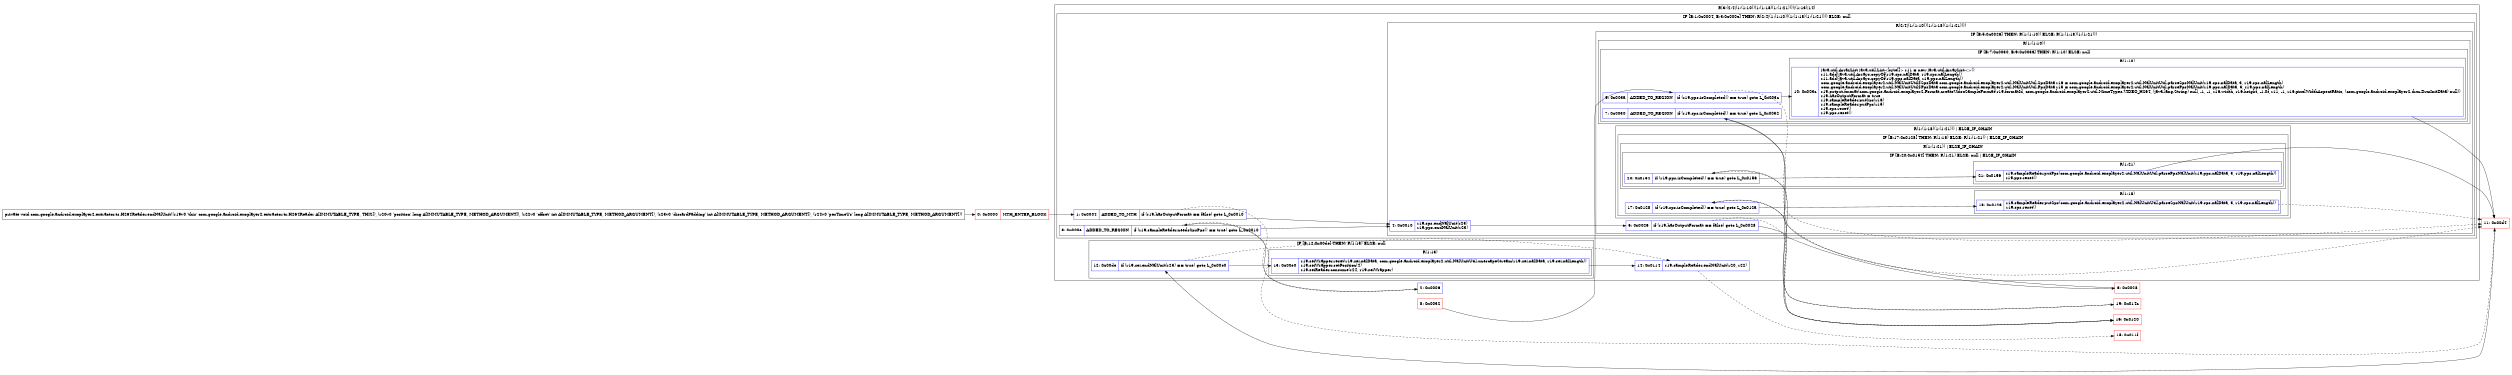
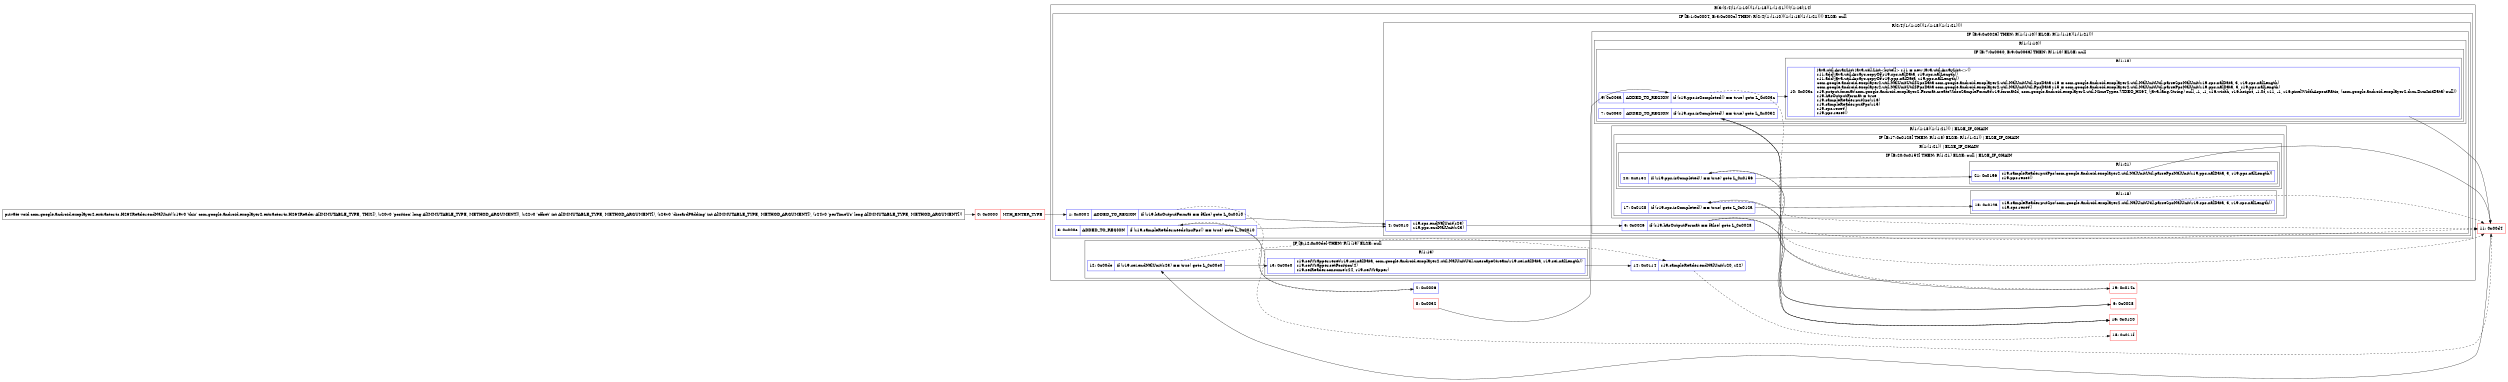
  digraph {
    rankdir=LR
    node [color=blue shape=record]
    n1 [label="{10\:\ 0x003c|java.util.ArrayList java.util.List\<byte[]\> r11 = new java.util.ArrayList\<\>()\lr11.add(java.util.Arrays.copyOf(r19.sps.nalData, r19.sps.nalLength))\lr11.add(java.util.Arrays.copyOf(r19.pps.nalData, r19.pps.nalLength))\lcom.google.android.exoplayer2.util.NalUnitUtil$SpsData com.google.android.exoplayer2.util.NalUnitUtil.SpsData r16 = com.google.android.exoplayer2.util.NalUnitUtil.parseSpsNalUnit(r19.sps.nalData, 3, r19.sps.nalLength)\lcom.google.android.exoplayer2.util.NalUnitUtil$PpsData com.google.android.exoplayer2.util.NalUnitUtil.PpsData r15 = com.google.android.exoplayer2.util.NalUnitUtil.parsePpsNalUnit(r19.pps.nalData, 3, r19.pps.nalLength)\lr19.output.format(com.google.android.exoplayer2.Format.createVideoSampleFormat(r19.formatId, com.google.android.exoplayer2.util.MimeTypes.VIDEO_H264, (java.lang.String) null, \-1, \-1, r16.width, r16.height, \-1.0f, r11, \-1, r16.pixelWidthAspectRatio, (com.google.android.exoplayer2.drm.DrmInitData) null))\lr19.hasOutputFormat = true\lr19.sampleReader.putSps(r16)\lr19.sampleReader.putPps(r15)\lr19.sps.reset()\lr19.pps.reset()\l}"]
    n2 [label="{7\:\ 0x0030|ADDED_TO_REGION\l|if (r19.sps.isCompleted() == true) goto L_0x0032\l}"]
    n3 [label="{9\:\ 0x003a|ADDED_TO_REGION\l|if (r19.pps.isCompleted() == true) goto L_0x003c\l}"]
    n4 [label="{18\:\ 0x012a|r19.sampleReader.putSps(com.google.android.exoplayer2.util.NalUnitUtil.parseSpsNalUnit(r19.sps.nalData, 3, r19.sps.nalLength))\lr19.sps.reset()\l}"]
    n5 [label="{21\:\ 0x0156|r19.sampleReader.putPps(com.google.android.exoplayer2.util.NalUnitUtil.parsePpsNalUnit(r19.pps.nalData, 3, r19.pps.nalLength))\lr19.pps.reset()\l}"]
    n6 [label="{20\:\ 0x0154|if (r19.pps.isCompleted() == true) goto L_0x0156\l}"]
    n7 [label="{17\:\ 0x0128|if (r19.sps.isCompleted() == true) goto L_0x012a\l}"]
    n8 [label="{5\:\ 0x0026|if (r19.hasOutputFormat == false) goto L_0x0028\l}"]
    n9 [label="{4\:\ 0x0010|r19.sps.endNalUnit(r23)\lr19.pps.endNalUnit(r23)\l}"]
-   n10 [label="{1\:\ 0x0004|ADDED_TO_MTH\l|if (r19.hasOutputFormat == false) goto L_0x0010\l}"]
+   n10 [label="{1\:\ 0x0004|ADDED_TO_REGION\l|if (r19.hasOutputFormat == false) goto L_0x0010\l}"]
    n11 [label="{3\:\ 0x000e|ADDED_TO_REGION\l|if (r19.sampleReader.needsSpsPps() == true) goto L_0x0010\l}"]
    n12 [label="{13\:\ 0x00e0|r19.seiWrapper.reset(r19.sei.nalData, com.google.android.exoplayer2.util.NalUnitUtil.unescapeStream(r19.sei.nalData, r19.sei.nalLength))\lr19.seiWrapper.setPosition(4)\lr19.seiReader.consume(r24, r19.seiWrapper)\l}"]
    n13 [label="{12\:\ 0x00de|if (r19.sei.endNalUnit(r23) == true) goto L_0x00e0\l}"]
    n14 [label="{14\:\ 0x0114|r19.sampleReader.endNalUnit(r20, r22)\l}"]
    n15 [color=red label="{11\:\ 0x00d4}"]
    n16 [color=red label="{16\:\ 0x0120}"]
    n17 [color=red label="{19\:\ 0x014c}"]
    n18 [color=red label="{6\:\ 0x0028}"]
    n19 [label="{2\:\ 0x0006}"]
    n20 [color=red label="{15\:\ 0x011f}"]
    n21 [color=red label="{8\:\ 0x0032}"]
-   n22 [color=red label="{0\:\ 0x0000|MTH_ENTER_BLOCK\l}"]
+   n22 [color=red label="{0\:\ 0x0000|MTH_ENTER_TYPE\l}"]
    n23 [label="{private void com.google.android.exoplayer2.extractor.ts.H264Reader.endNalUnit((r19v0 'this' com.google.android.exoplayer2.extractor.ts.H264Reader A[IMMUTABLE_TYPE, THIS]), (r20v0 'position' long A[IMMUTABLE_TYPE, METHOD_ARGUMENT]), (r22v0 'offset' int A[IMMUTABLE_TYPE, METHOD_ARGUMENT]), (r23v0 'discardPadding' int A[IMMUTABLE_TYPE, METHOD_ARGUMENT]), (r24v0 'pesTimeUs' long A[IMMUTABLE_TYPE, METHOD_ARGUMENT])) }" color=""]
    subgraph cluster_1 {
      label="R(3:(2:4|(1:(1:10))(1:(1:18)(1:(1:21))))|(1:13)|14)"
      n14
      subgraph cluster_2 {
        label="IF [B:1:0x0004, B:3:0x000e] THEN: R(2:4|(1:(1:10))(1:(1:18)(1:(1:21)))) ELSE: null"
        n10
        n11
        subgraph cluster_3 {
          label="R(2:4|(1:(1:10))(1:(1:18)(1:(1:21))))"
          n9
          subgraph cluster_4 {
            label="IF [B:5:0x0026] THEN: R(1:(1:10)) ELSE: R(1:(1:18)(1:(1:21)))"
            n8
            subgraph cluster_5 {
              label="R(1:(1:10))"
              subgraph cluster_6 {
                label="IF [B:7:0x0030, B:9:0x003a] THEN: R(1:10) ELSE: null"
                n2
                n3
                subgraph cluster_7 {
                  label="R(1:10)"
                  n1
                }
              }
            }
            subgraph cluster_8 {
              label="R(1:(1:18)(1:(1:21))) | ELSE_IF_CHAIN\l"
              subgraph cluster_9 {
                label="IF [B:17:0x0128] THEN: R(1:18) ELSE: R(1:(1:21)) | ELSE_IF_CHAIN\l"
                n7
                subgraph cluster_10 {
                  label="R(1:18)"
                  n4
                }
                subgraph cluster_11 {
                  label="R(1:(1:21)) | ELSE_IF_CHAIN\l"
                  subgraph cluster_12 {
                    label="IF [B:20:0x0154] THEN: R(1:21) ELSE: null | ELSE_IF_CHAIN\l"
                    n6
                    subgraph cluster_13 {
                      label="R(1:21)"
                      n5
                    }
                  }
                }
              }
            }
          }
        }
      }
      subgraph cluster_14 {
        label="IF [B:12:0x00de] THEN: R(1:13) ELSE: null"
        n13
        subgraph cluster_15 {
          label="R(1:13)"
          n12
        }
      }
    }
    n1 -> n15
+   n2 -> n15 [style=dashed]
    n2 -> n16
    n3 -> n1
    n3 -> n15 [style=dashed]
    n4 -> n15 [style=dashed]
    n5 -> n15
    n6 -> n5
    n6 -> n15 [style=dashed]
    n7 -> n4
    n7 -> n17 [style=dashed]
    n8 -> n16 [style=dashed]
    n8 -> n18
    n9 -> n8
    n10 -> n9
    n10 -> n19 [style=dashed]
    n11 -> n9
    n11 -> n15 [style=dashed]
    n12 -> n14
    n13 -> n12
    n13 -> n14 [style=dashed]
    n14 -> n20 [style=dashed]
    n15 -> n13
    n16 -> n7
    n17 -> n6
    n18 -> n2
    n19 -> n11
    n21 -> n3
    n22 -> n10
    n23 -> n22
  }
